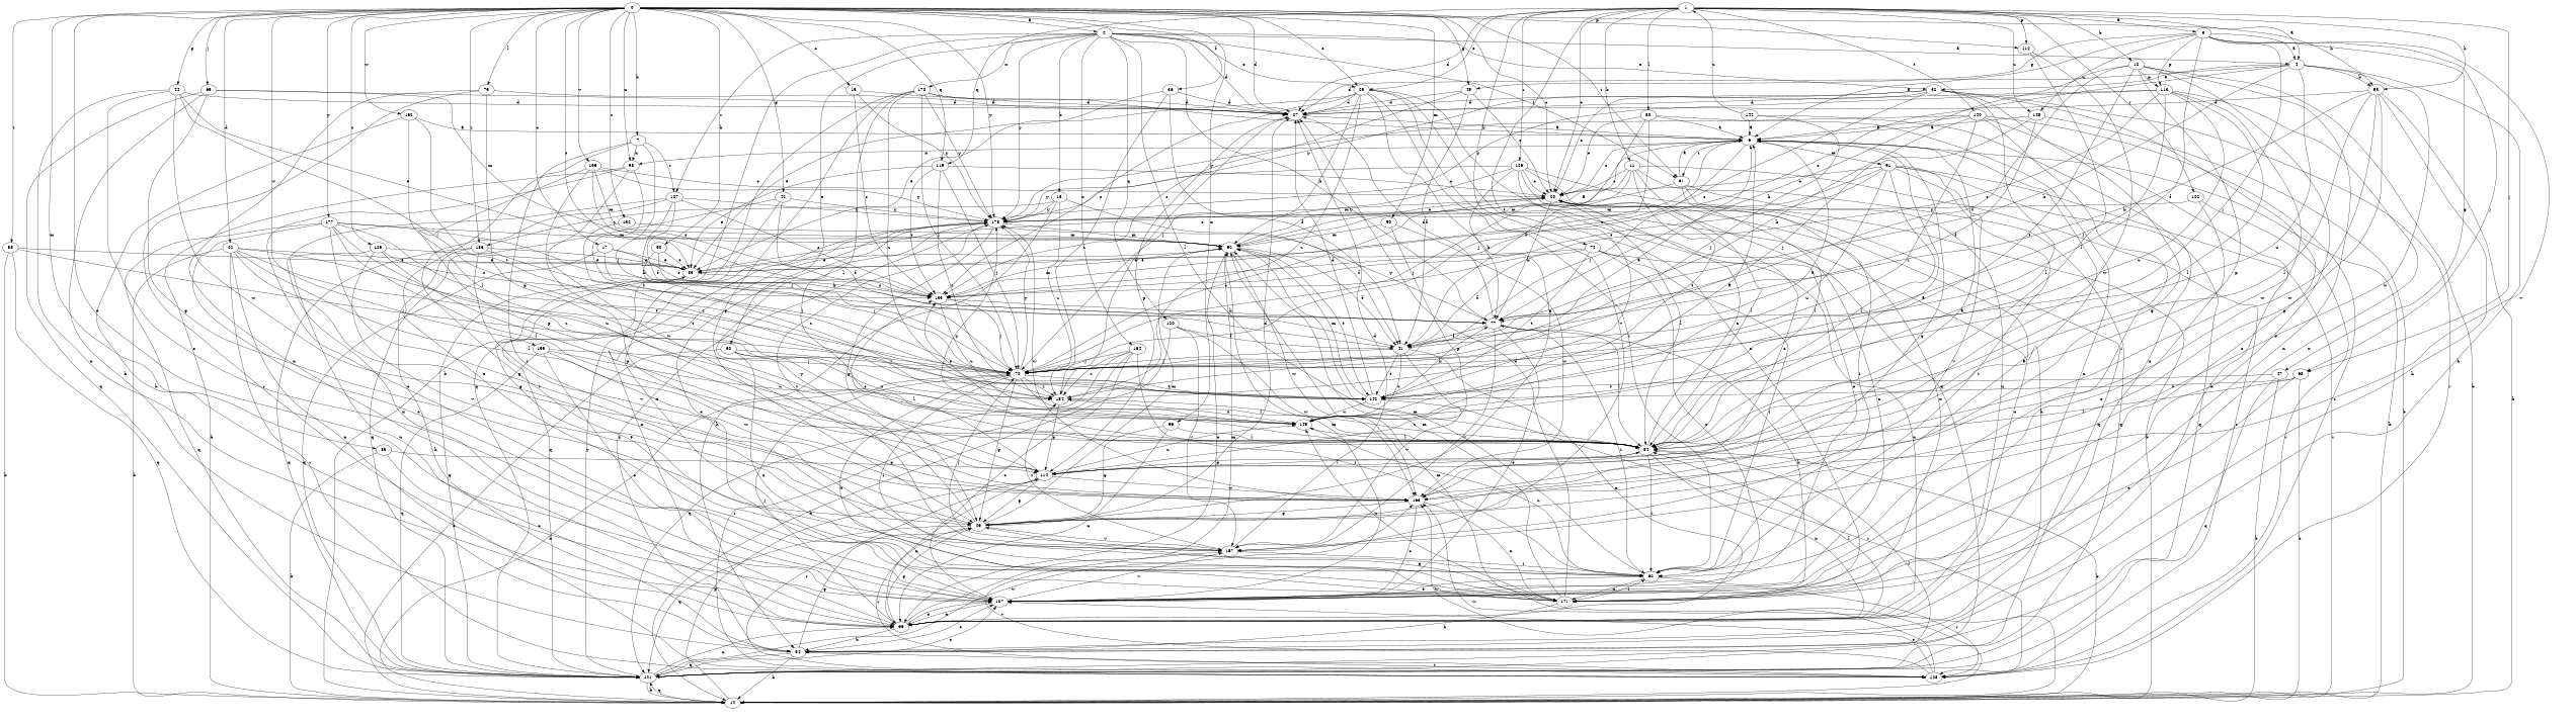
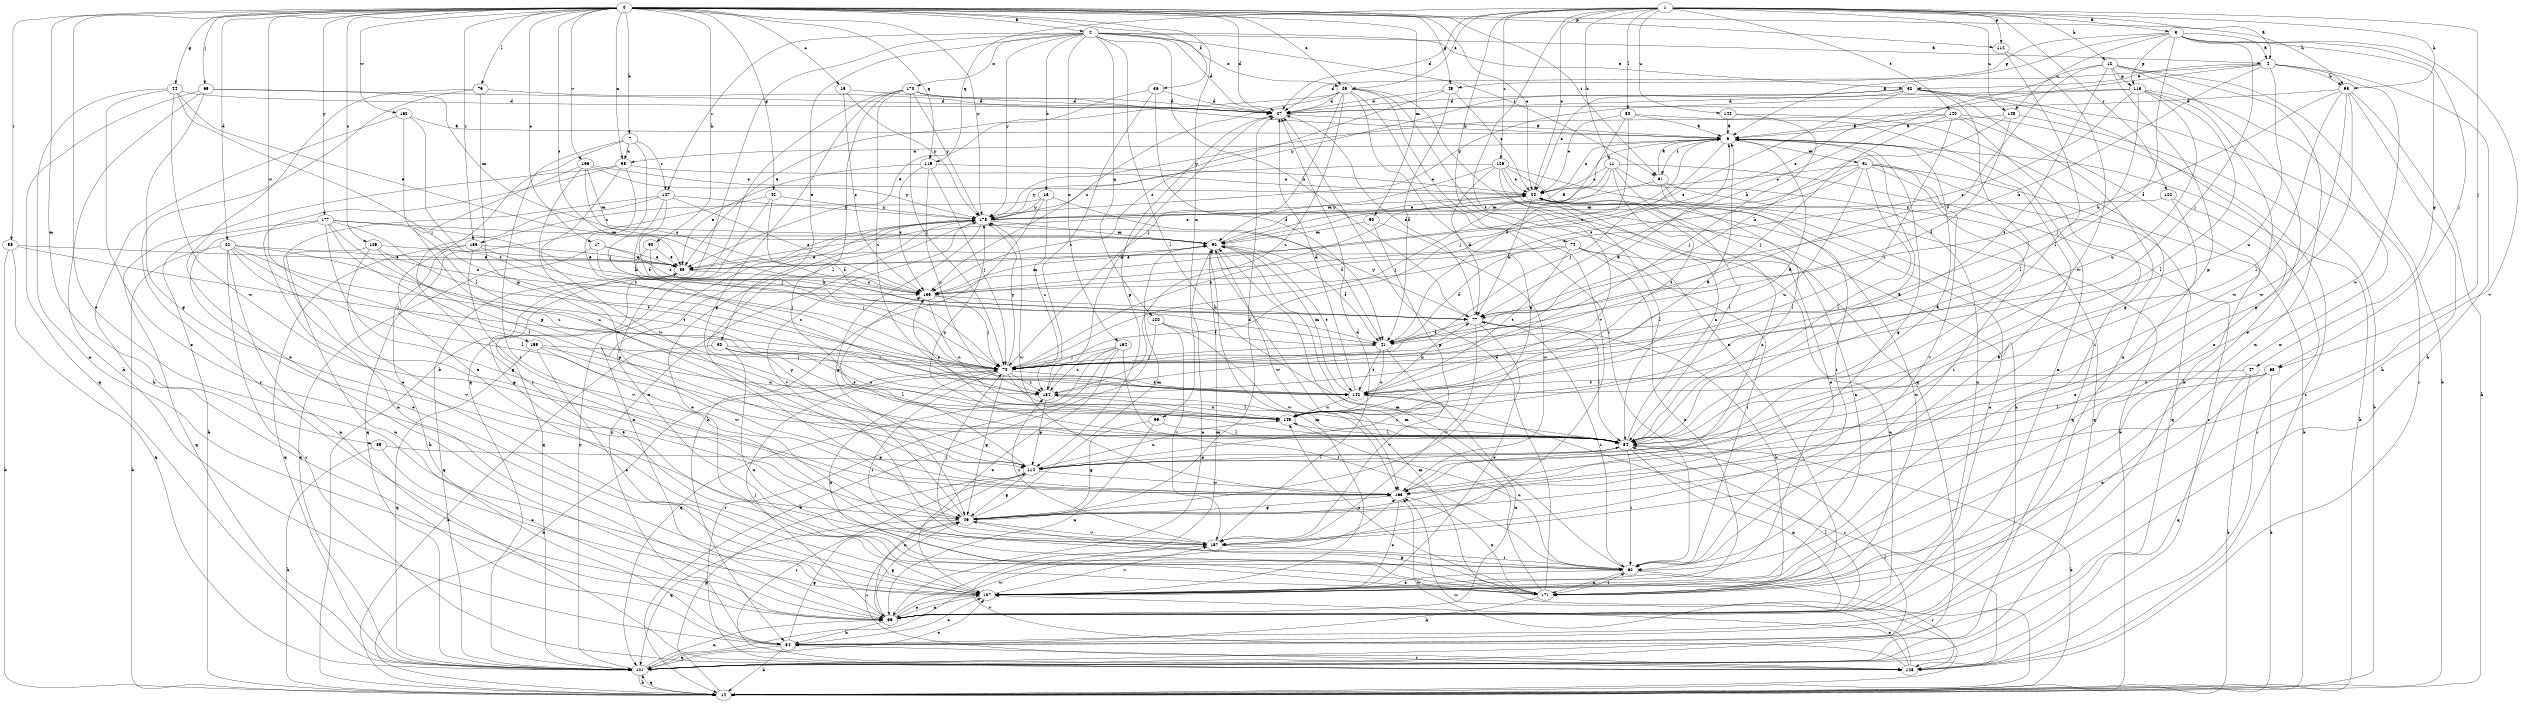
  strict digraph {
    fontname="DejaVu Serif"
    node [fontname="DejaVu Serif"]
    edge [fontname="DejaVu Serif"]
    0
    2
    7
    15
    17
    20
    22
    27
    29
    36
    42
    44
    45
    50
    55
    58
    61
    65
    79
    85
    90
    96
    98
    107
    112
    119
    129
-   132
    135
    156
    159
    162
    177
    178
    183
    4
    13
    14
    30
    32
    77
    84
    120
    127
    164
    170
    70
    62
    171
    33
    121
    142
    49
    128
    99
    184
    6
    114
    157
    41
    163
    n62 [label=54]
    92
    149
    1
    3
    11
    12
    68
    74
    80
    122
    126
    140
    144
    148
    47
    113
    91
    0 -> 2 [label=a]
    0 -> 7 [label=b]
    0 -> 15 [label=c]
    0 -> 17 [label=c]
    0 -> 20 [label=c]
    0 -> 22 [label=d]
    0 -> 27 [label=d]
    0 -> 29 [label=e]
    0 -> 36 [label=f]
    0 -> 42 [label=g]
    0 -> 44 [label=g]
    0 -> 45 [label=g]
    0 -> 50 [label=h]
    0 -> 55 [label=h]
    0 -> 58 [label=i]
    0 -> 61 [label=i]
    0 -> 65 [label=j]
    0 -> 79 [label=l]
    0 -> 85 [label=m]
    0 -> 90 [label=m]
    0 -> 96 [label=n]
    0 -> 98 [label=n]
    0 -> 107 [label=o]
    0 -> 112 [label=p]
    0 -> 119 [label=q]
    0 -> 129 [label=s]
-   0 -> 132 [label=s]
    0 -> 135 [label=s]
    0 -> 156 [label=v]
    0 -> 159 [label=w]
    0 -> 162 [label=w]
    0 -> 177 [label=y]
    0 -> 178 [label=y]
    0 -> 183 [label=z]
    2 -> 27 [label=d]
    2 -> 29 [label=e]
    2 -> 61 [label=i]
    2 -> 178 [label=y]
    2 -> 4 [label=a]
    2 -> 13 [label=b]
    2 -> 14 [label=b]
    2 -> 30 [label=e]
    2 -> 32 [label=e]
    2 -> 77 [label=k]
    2 -> 84 [label=l]
    2 -> 120 [label=q]
    2 -> 127 [label=r]
    2 -> 164 [label=x]
    2 -> 170 [label=x]
    7 -> 98 [label=n]
    7 -> 127 [label=r]
    7 -> 70 [label=j]
    7 -> 62 [label=i]
    7 -> 171 [label=x]
    15 -> 27 [label=d]
    15 -> 135 [label=s]
    15 -> 178 [label=y]
    17 -> 135 [label=s]
    17 -> 70 [label=j]
    17 -> 33 [label=e]
    17 -> 121 [label=q]
    20 -> 178 [label=y]
    20 -> 77 [label=k]
    20 -> 84 [label=l]
    20 -> 171 [label=x]
    22 -> 14 [label=b]
    22 -> 84 [label=l]
    22 -> 33 [label=e]
    22 -> 142 [label=t]
    22 -> 49 [label=g]
    22 -> 128 [label=r]
    22 -> 99 [label=n]
    22 -> 184 [label=z]
    27 -> 6 [label=a]
    27 -> 114 [label=p]
    29 -> 27 [label=d]
    29 -> 135 [label=s]
    29 -> 70 [label=j]
    29 -> 62 [label=i]
    29 -> 171 [label=x]
    29 -> 33 [label=e]
    29 -> 121 [label=q]
    29 -> 49 [label=g]
    29 -> 184 [label=z]
    29 -> 157 [label=v]
    36 -> 27 [label=d]
    36 -> 33 [label=e]
    36 -> 184 [label=z]
    36 -> 41 [label=f]
    42 -> 178 [label=y]
    42 -> 171 [label=x]
    42 -> 121 [label=q]
    42 -> 41 [label=f]
    44 -> 27 [label=d]
    44 -> 107 [label=o]
    44 -> 70 [label=j]
    44 -> 33 [label=e]
    44 -> 99 [label=n]
    44 -> 163 [label=w]
    45 -> 20 [label=c]
    45 -> 27 [label=d]
    45 -> 135 [label=s]
    45 -> 41 [label=f]
    50 -> 77 [label=k]
    50 -> 33 [label=e]
    50 -> 184 [label=z]
    55 -> 27 [label=d]
    55 -> 14 [label=b]
    55 -> 77 [label=k]
    55 -> 84 [label=l]
    55 -> 49 [label=g]
    55 -> 163 [label=w]
    55 -> n62 [label=h]
    58 -> 14 [label=b]
    58 -> 70 [label=j]
    58 -> 33 [label=e]
    58 -> 121 [label=q]
    61 -> 84 [label=l]
    61 -> 62 [label=i]
    61 -> 171 [label=x]
    61 -> 33 [label=e]
    61 -> 6 [label=a]
    65 -> 27 [label=d]
    65 -> 121 [label=q]
    65 -> 49 [label=g]
    65 -> n62 [label=h]
    65 -> 92 [label=m]
    79 -> 27 [label=d]
    79 -> 128 [label=r]
    79 -> 99 [label=n]
    79 -> 114 [label=p]
    85 -> 107 [label=o]
    85 -> 14 [label=b]
    85 -> 114 [label=p]
    90 -> 114 [label=p]
    90 -> 163 [label=w]
    90 -> 92 [label=m]
    96 -> 84 [label=l]
    96 -> 49 [label=g]
    96 -> 99 [label=n]
+   98 -> 20 [label=c]
    98 -> 107 [label=o]
    98 -> 14 [label=b]
    98 -> 142 [label=t]
    98 -> 163 [label=w]
    107 -> 20 [label=c]
    107 -> 99 [label=n]
    107 -> 157 [label=v]
    107 -> 92 [label=m]
    112 -> 84 [label=l]
    112 -> 163 [label=w]
    119 -> 20 [label=c]
    119 -> 135 [label=s]
    119 -> 70 [label=j]
    119 -> 33 [label=e]
    119 -> 184 [label=z]
    129 -> 135 [label=s]
    129 -> 33 [label=e]
    129 -> 99 [label=n]
    129 -> 114 [label=p]
    129 -> 157 [label=v]
-   132 -> 184 [label=z]
-   132 -> 92 [label=m]
    135 -> 77 [label=k]
    135 -> 70 [label=j]
    135 -> 92 [label=m]
    135 -> 149 [label=u]
    156 -> 20 [label=c]
    156 -> 135 [label=s]
    156 -> 178 [label=y]
    156 -> 114 [label=p]
    156 -> 163 [label=w]
    156 -> 92 [label=m]
    159 -> 107 [label=o]
    159 -> 70 [label=j]
    159 -> 121 [label=q]
    159 -> 163 [label=w]
    159 -> 149 [label=u]
    162 -> 84 [label=l]
    162 -> 142 [label=t]
    162 -> 6 [label=a]
    162 -> n62 [label=h]
    177 -> 107 [label=o]
    177 -> 77 [label=k]
    177 -> 84 [label=l]
    177 -> 121 [label=q]
    177 -> 142 [label=t]
    177 -> 49 [label=g]
    177 -> 92 [label=m]
    177 -> 149 [label=u]
    178 -> 20 [label=c]
    178 -> 107 [label=o]
    178 -> 121 [label=q]
    178 -> 49 [label=g]
    178 -> 99 [label=n]
    178 -> 157 [label=v]
    178 -> 163 [label=w]
    178 -> 92 [label=m]
    183 -> 70 [label=j]
    183 -> 33 [label=e]
    183 -> 121 [label=q]
    183 -> 157 [label=v]
    183 -> n62 [label=h]
    4 -> 27 [label=d]
    4 -> 55 [label=h]
    4 -> 32 [label=e]
    4 -> 77 [label=k]
    4 -> 33 [label=e]
    4 -> 163 [label=w]
    4 -> n62 [label=h]
    4 -> 149 [label=u]
    13 -> 178 [label=y]
    13 -> 183 [label=z]
    13 -> 184 [label=z]
    13 -> 41 [label=f]
    13 -> n62 [label=h]
    14 -> 121 [label=q]
    14 -> 114 [label=p]
    14 -> 163 [label=w]
    14 -> 92 [label=m]
    30 -> 14 [label=b]
    30 -> 84 [label=l]
    30 -> 70 [label=j]
    30 -> 171 [label=x]
    30 -> 149 [label=u]
    32 -> 20 [label=c]
    32 -> 27 [label=d]
    32 -> 107 [label=o]
    32 -> 135 [label=s]
    32 -> 178 [label=y]
    32 -> 84 [label=l]
    32 -> 49 [label=g]
    32 -> 128 [label=r]
    77 -> 27 [label=d]
    77 -> 107 [label=o]
    77 -> 178 [label=y]
    77 -> 84 [label=l]
    77 -> 62 [label=i]
    77 -> 157 [label=v]
    77 -> 41 [label=f]
    84 -> 20 [label=c]
    84 -> 178 [label=y]
    84 -> 14 [label=b]
    84 -> 62 [label=i]
    84 -> 99 [label=n]
    84 -> 184 [label=z]
    84 -> 6 [label=a]
    84 -> 114 [label=p]
    120 -> 14 [label=b]
    120 -> 157 [label=v]
    120 -> 41 [label=f]
    120 -> 163 [label=w]
    127 -> 135 [label=s]
    127 -> 178 [label=y]
    127 -> 70 [label=j]
    127 -> 62 [label=i]
    127 -> 99 [label=n]
    127 -> 41 [label=f]
    164 -> 107 [label=o]
    164 -> 70 [label=j]
    164 -> 62 [label=i]
    164 -> 121 [label=q]
    164 -> 128 [label=r]
    164 -> 184 [label=z]
    170 -> 27 [label=d]
    170 -> 178 [label=y]
    170 -> 84 [label=l]
    170 -> 70 [label=j]
    170 -> 121 [label=q]
    170 -> 49 [label=g]
    170 -> 184 [label=z]
    170 -> 6 [label=a]
    70 -> 20 [label=c]
    70 -> 178 [label=y]
    70 -> 14 [label=b]
    70 -> 84 [label=l]
    70 -> 62 [label=i]
    70 -> 171 [label=x]
    70 -> 142 [label=t]
    70 -> 49 [label=g]
    70 -> 184 [label=z]
    70 -> 6 [label=a]
    62 -> 107 [label=o]
    62 -> 171 [label=x]
    62 -> 128 [label=r]
    62 -> 6 [label=a]
    62 -> 92 [label=m]
    62 -> 149 [label=u]
    171 -> 27 [label=d]
    171 -> 77 [label=k]
    171 -> 62 [label=i]
    171 -> 33 [label=e]
    171 -> 49 [label=g]
    171 -> n62 [label=h]
    171 -> 92 [label=m]
    171 -> 149 [label=u]
    33 -> 135 [label=s]
    33 -> 121 [label=q]
    121 -> 107 [label=o]
    121 -> 178 [label=y]
    121 -> 14 [label=b]
    121 -> 84 [label=l]
    121 -> 99 [label=n]
    121 -> 163 [label=w]
    142 -> 27 [label=d]
    142 -> 77 [label=k]
    142 -> 128 [label=r]
-   41 -> 99 [label=n]
+   142 -> 99 [label=n]
    142 -> 92 [label=m]
    142 -> 149 [label=u]
    49 -> 27 [label=d]
    49 -> 178 [label=y]
    49 -> 121 [label=q]
    49 -> 128 [label=r]
    49 -> 157 [label=v]
    49 -> 92 [label=m]
    128 -> 107 [label=o]
    128 -> 157 [label=v]
    128 -> 163 [label=w]
    99 -> 20 [label=c]
    99 -> 107 [label=o]
    99 -> 84 [label=l]
    99 -> 70 [label=j]
    99 -> 49 [label=g]
    99 -> n62 [label=h]
    99 -> 92 [label=m]
    184 -> 27 [label=d]
    184 -> 6 [label=a]
    184 -> 114 [label=p]
    184 -> 149 [label=u]
    6 -> 20 [label=c]
    6 -> 61 [label=i]
    6 -> 98 [label=n]
    6 -> 135 [label=s]
    6 -> 14 [label=b]
    6 -> 70 [label=j]
    6 -> 49 [label=g]
    6 -> 91 [label=m]
    114 -> 135 [label=s]
    114 -> 84 [label=l]
    114 -> 49 [label=g]
    114 -> 128 [label=r]
    114 -> 99 [label=n]
    114 -> 6 [label=a]
    114 -> 163 [label=w]
    114 -> 149 [label=u]
    157 -> 27 [label=d]
    157 -> 70 [label=j]
    157 -> 62 [label=i]
    157 -> 184 [label=z]
    41 -> 70 [label=j]
    41 -> 142 [label=t]
    41 -> 157 [label=v]
    41 -> 149 [label=u]
    163 -> 20 [label=c]
    163 -> 107 [label=o]
    163 -> 171 [label=x]
    163 -> 49 [label=g]
    n62 -> 107 [label=o]
    n62 -> 178 [label=y]
    n62 -> 14 [label=b]
    n62 -> 121 [label=q]
    n62 -> 49 [label=g]
    n62 -> 128 [label=r]
    92 -> 33 [label=e]
    92 -> 142 [label=t]
    92 -> 99 [label=n]
    92 -> 6 [label=a]
    92 -> 41 [label=f]
    92 -> 163 [label=w]
    149 -> 135 [label=s]
    149 -> 84 [label=l]
    149 -> 6 [label=a]
    1 -> 20 [label=c]
    1 -> 27 [label=d]
    1 -> 29 [label=e]
    1 -> 55 [label=h]
    1 -> 112 [label=p]
    1 -> 119 [label=q]
    1 -> 4 [label=a]
    1 -> 142 [label=t]
    1 -> 3 [label=a]
    1 -> 11 [label=b]
    1 -> 12 [label=b]
    1 -> 68 [label=j]
    1 -> 74 [label=k]
    1 -> 80 [label=l]
    1 -> 122 [label=r]
    1 -> 126 [label=r]
    1 -> 140 [label=t]
-   144 -> 1 [label=u]
+   1 -> 144 [label=u]
    1 -> 148 [label=u]
    3 -> 45 [label=g]
    3 -> 4 [label=a]
    3 -> 70 [label=j]
    3 -> 6 [label=a]
    3 -> 157 [label=v]
    3 -> 41 [label=f]
    3 -> 68 [label=j]
    3 -> 148 [label=u]
    3 -> 47 [label=g]
    3 -> 113 [label=p]
    11 -> 20 [label=c]
    11 -> 84 [label=l]
    11 -> 70 [label=j]
    11 -> 121 [label=q]
    11 -> 142 [label=t]
    11 -> 128 [label=r]
    11 -> 92 [label=m]
    12 -> 107 [label=o]
    12 -> 14 [label=b]
    12 -> 77 [label=k]
    12 -> 142 [label=t]
    12 -> 99 [label=n]
    12 -> 114 [label=p]
    12 -> 41 [label=f]
    12 -> 113 [label=p]
    68 -> 107 [label=o]
    68 -> 14 [label=b]
    68 -> 84 [label=l]
    68 -> 142 [label=t]
    74 -> 107 [label=o]
    74 -> 62 [label=i]
    74 -> 33 [label=e]
    74 -> 142 [label=t]
    74 -> 99 [label=n]
    74 -> 41 [label=f]
    80 -> 20 [label=c]
    80 -> 70 [label=j]
    80 -> 99 [label=n]
    80 -> 6 [label=a]
    80 -> 41 [label=f]
    122 -> 107 [label=o]
    122 -> 178 [label=y]
    122 -> 128 [label=r]
    126 -> 20 [label=c]
    126 -> 107 [label=o]
    126 -> 178 [label=y]
    126 -> 14 [label=b]
    126 -> 77 [label=k]
    126 -> 121 [label=q]
    126 -> n62 [label=h]
    126 -> 92 [label=m]
    140 -> 178 [label=y]
    140 -> 70 [label=j]
    140 -> 62 [label=i]
    140 -> 128 [label=r]
    140 -> 184 [label=z]
    140 -> 6 [label=a]
    140 -> n62 [label=h]
    144 -> 70 [label=j]
    144 -> 171 [label=x]
    144 -> 6 [label=a]
    148 -> 14 [label=b]
    148 -> 77 [label=k]
    148 -> 6 [label=a]
    148 -> 41 [label=f]
    47 -> 14 [label=b]
    47 -> 121 [label=q]
    47 -> 142 [label=t]
    113 -> 27 [label=d]
    113 -> 135 [label=s]
    113 -> 178 [label=y]
    113 -> 84 [label=l]
    113 -> 70 [label=j]
    113 -> 171 [label=x]
    113 -> 163 [label=w]
    113 -> 149 [label=u]
    91 -> 20 [label=c]
    91 -> 135 [label=s]
-   91 -> 14 [label=r]
+   91 -> 14 [label=b]
    91 -> 84 [label=l]
    91 -> 62 [label=i]
    91 -> 121 [label=q]
    91 -> 157 [label=v]
    91 -> 92 [label=m]
    91 -> 149 [label=u]
  }
